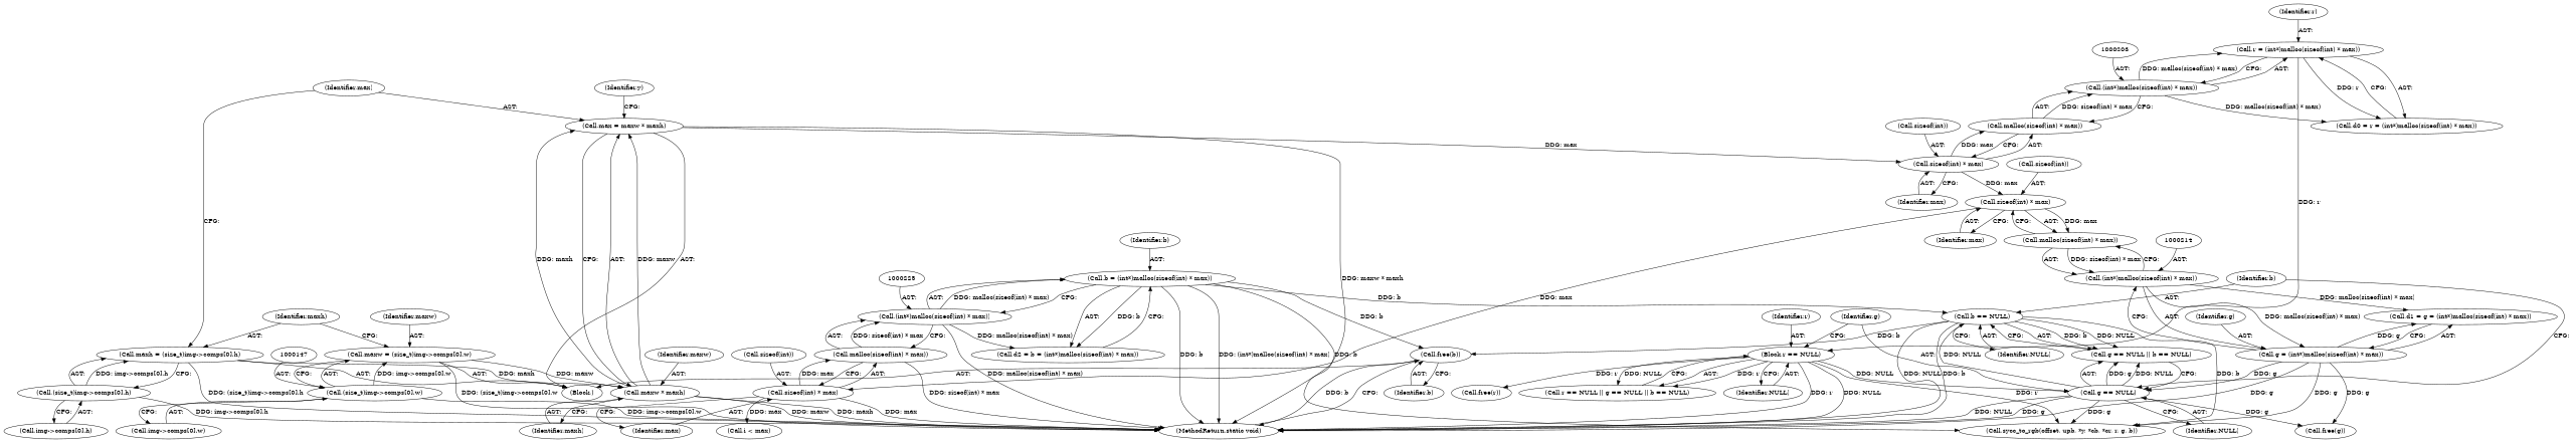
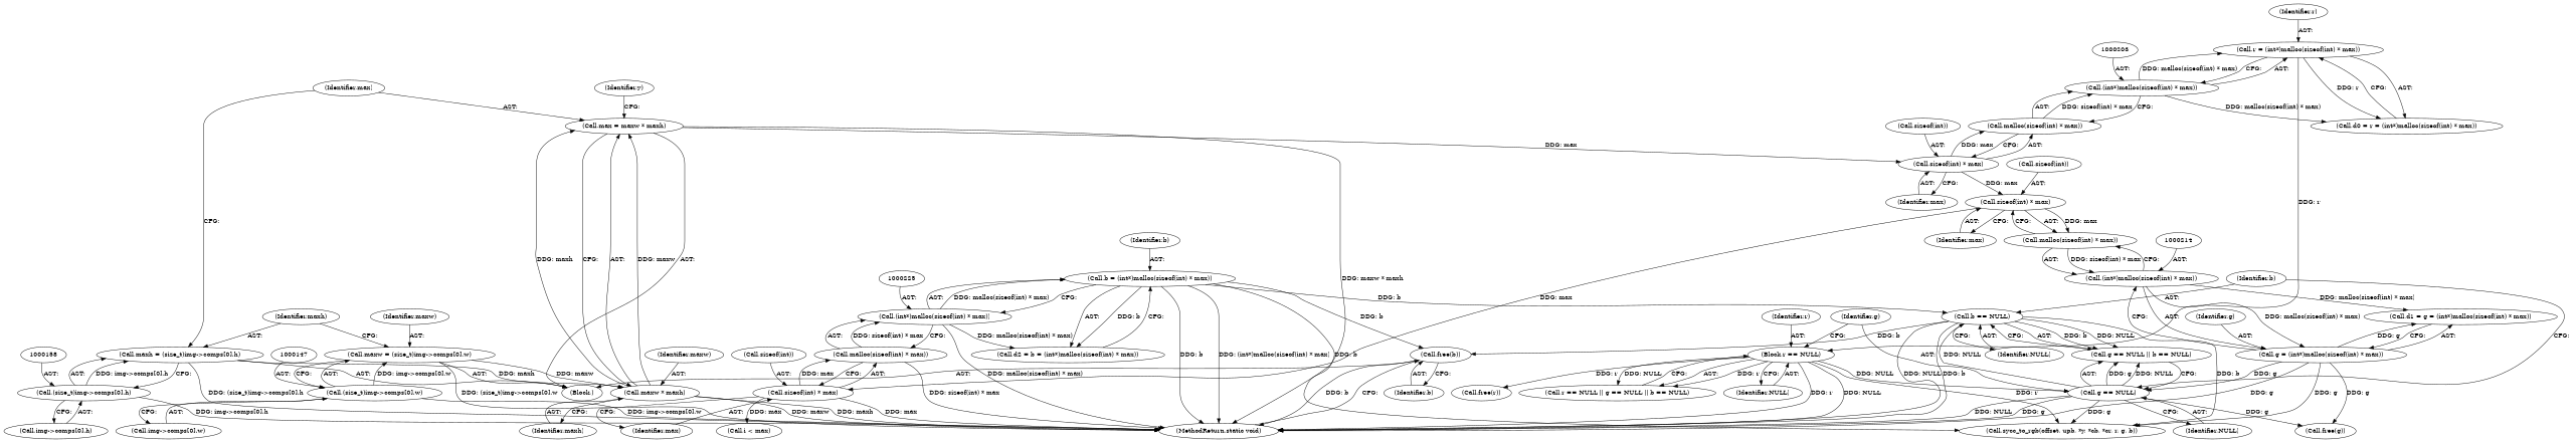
  digraph {
    n1 [label="(Call,free(b))"]
    n2 [label="(MethodReturn,static void)"]
    n3 [label="(Identifier,b)"]
    n4 [label="(Block,)"]
    n5 [label="(Call,b = (int*)malloc(sizeof(int) * max))"]
    n6 [label="(Call,(int*)malloc(sizeof(int) * max))"]
    n7 [label="(Call,b == NULL)"]
    n8 [label="(Call,d2 = b = (int*)malloc(sizeof(int) * max))"]
    n9 [label="(Call,sycc_to_rgb(offset, upb, *y, *cb, *cr, r, g, b))"]
    n10 [label="(Call,malloc(sizeof(int) * max))"]
    n11 [label="(Identifier,NULL)"]
    n12 [label="(Call,g == NULL || b == NULL)"]
    n13 [label="(Call,sizeof(int) * max)"]
    n14 [label="(Call,i < max)"]
    n15 [label="(Identifier,max)"]
    n16 [label="(Call,sizeof(int) * max)"]
    n17 [label="(Call,malloc(sizeof(int) * max))"]
    n18 [label="(Identifier,max)"]
    n19 [label="(Call,(int*)malloc(sizeof(int) * max))"]
    n20 [label="(Call,sizeof(int) * max)"]
    n21 [label="(Call,malloc(sizeof(int) * max))"]
    n22 [label="(Identifier,max)"]
    n23 [label="(Call,(int*)malloc(sizeof(int) * max))"]
    n24 [label="(Call,max = maxw * maxh)"]
    n25 [label="(Call,maxw * maxh)"]
    n26 [label="(Identifier,maxh)"]
    n27 [label="(Call,maxw = (size_t)img->comps[0].w)"]
    n28 [label="(Call,(size_t)img->comps[0].w)"]
    n29 [label="(Call,img->comps[0].w)"]
    n30 [label="(Call,maxh = (size_t)img->comps[0].h)"]
    n31 [label="(Call,(size_t)img->comps[0].h)"]
    n32 [label="(Call,img->comps[0].h)"]
    n33 [label="(Call,g == NULL)"]
    n34 [label="(Call,free(g))"]
    n35 [label="(Identifier,NULL)"]
    n36 [label="(Call,g = (int*)malloc(sizeof(int) * max))"]
    n37 [label="(Call,d1 = g = (int*)malloc(sizeof(int) * max))"]
    n38 [label="(Block,r == NULL)"]
    n39 [label="(Call,r == NULL || g == NULL || b == NULL)"]
    n40 [label="(Identifier,NULL)"]
    n41 [label="(Call,free(r))"]
    n42 [label="(Call,r = (int*)malloc(sizeof(int) * max))"]
    n43 [label="(Call,d0 = r = (int*)malloc(sizeof(int) * max))"]
    n44 [label="(Identifier,maxw)"]
    n45 [label="(Identifier,y)"]
    n46 [label="(Identifier,b)"]
    n47 [label="(Identifier,g)"]
    n48 [label="(Identifier,r)"]
    n49 [label="(Call,sizeof(int))"]
    n50 [label="(Identifier,max)"]
    n51 [label="(Identifier,b)"]
    n52 [label="(Identifier,maxw)"]
    n53 [label="(Identifier,g)"]
    n54 [label="(Identifier,maxh)"]
    n55 [label="(Identifier,r)"]
    n56 [label="(Call,sizeof(int))"]
    n57 [label="(Call,sizeof(int))"]
    1000225
    1000147
+   1000158
    1000214
    1000203
    n1 -> n2 [label="DDG: b"]
    n1 -> n3 [label="CFG: "]
    n1 -> n4 [label="AST: "]
    n2 -> n1 [label="CFG: "]
    n3 -> n1 [label="AST: "]
    n5 -> n1 [label="DDG: b"]
    n5 -> n2 [label="DDG: b"]
    n5 -> n2 [label="DDG: (int*)malloc(sizeof(int) * max)"]
    n5 -> n6 [label="CFG: "]
    n5 -> n7 [label="DDG: b"]
    n5 -> n8 [label="AST: "]
    n5 -> n8 [label="DDG: b"]
    n5 -> n9 [label="DDG: b"]
    n6 -> n2 [label="DDG: malloc(sizeof(int) * max)"]
    n6 -> n5 [label="AST: "]
    n6 -> n5 [label="DDG: malloc(sizeof(int) * max)"]
    n6 -> n8 [label="DDG: malloc(sizeof(int) * max)"]
    n6 -> n10 [label="CFG: "]
    n7 -> n1 [label="DDG: b"]
    n7 -> n2 [label="DDG: NULL"]
    n7 -> n2 [label="DDG: b"]
    n7 -> n9 [label="DDG: b"]
    n7 -> n11 [label="CFG: "]
    n7 -> n12 [label="AST: "]
    n7 -> n12 [label="DDG: b"]
    n7 -> n12 [label="DDG: NULL"]
    n8 -> n5 [label="CFG: "]
    n10 -> n2 [label="DDG: sizeof(int) * max"]
    n10 -> n6 [label="AST: "]
    n10 -> n6 [label="DDG: sizeof(int) * max"]
    n10 -> n13 [label="CFG: "]
    n11 -> n7 [label="AST: "]
    n12 -> n7 [label="CFG: "]
    n12 -> n33 [label="CFG: "]
    n13 -> n2 [label="DDG: max"]
    n13 -> n10 [label="AST: "]
    n13 -> n10 [label="DDG: max"]
    n13 -> n14 [label="DDG: max"]
    n13 -> n15 [label="CFG: "]
    n15 -> n13 [label="AST: "]
    n16 -> n13 [label="DDG: max"]
    n16 -> n17 [label="AST: "]
    n16 -> n17 [label="DDG: max"]
    n16 -> n18 [label="CFG: "]
    n17 -> n16 [label="CFG: "]
    n17 -> n19 [label="AST: "]
    n17 -> n19 [label="DDG: sizeof(int) * max"]
    n18 -> n16 [label="AST: "]
    n19 -> n17 [label="CFG: "]
    n19 -> n36 [label="AST: "]
    n19 -> n36 [label="DDG: malloc(sizeof(int) * max)"]
    n19 -> n37 [label="DDG: malloc(sizeof(int) * max)"]
    n20 -> n16 [label="DDG: max"]
    n20 -> n21 [label="AST: "]
    n20 -> n21 [label="DDG: max"]
    n20 -> n22 [label="CFG: "]
    n21 -> n20 [label="CFG: "]
    n21 -> n23 [label="AST: "]
    n21 -> n23 [label="DDG: sizeof(int) * max"]
    n22 -> n20 [label="AST: "]
    n23 -> n21 [label="CFG: "]
    n23 -> n42 [label="AST: "]
    n23 -> n42 [label="DDG: malloc(sizeof(int) * max)"]
    n23 -> n43 [label="DDG: malloc(sizeof(int) * max)"]
    n24 -> n2 [label="DDG: maxw * maxh"]
    n24 -> n4 [label="AST: "]
    n24 -> n20 [label="DDG: max"]
    n24 -> n25 [label="CFG: "]
    n25 -> n2 [label="DDG: maxw"]
    n25 -> n2 [label="DDG: maxh"]
    n25 -> n24 [label="AST: "]
    n25 -> n24 [label="DDG: maxw"]
    n25 -> n24 [label="DDG: maxh"]
    n25 -> n26 [label="CFG: "]
    n26 -> n25 [label="AST: "]
    n27 -> n2 [label="DDG: (size_t)img->comps[0].w"]
    n27 -> n4 [label="AST: "]
    n27 -> n25 [label="DDG: maxw"]
    n27 -> n28 [label="CFG: "]
    n28 -> n2 [label="DDG: img->comps[0].w"]
    n28 -> n27 [label="AST: "]
    n28 -> n27 [label="DDG: img->comps[0].w"]
    n28 -> n29 [label="CFG: "]
    n29 -> n28 [label="AST: "]
    n30 -> n2 [label="DDG: (size_t)img->comps[0].h"]
    n30 -> n4 [label="AST: "]
    n30 -> n25 [label="DDG: maxh"]
    n30 -> n31 [label="CFG: "]
    n31 -> n2 [label="DDG: img->comps[0].h"]
    n31 -> n30 [label="AST: "]
    n31 -> n30 [label="DDG: img->comps[0].h"]
    n31 -> n32 [label="CFG: "]
    n32 -> n31 [label="AST: "]
    n33 -> n2 [label="DDG: NULL"]
    n33 -> n2 [label="DDG: g"]
    n33 -> n7 [label="DDG: NULL"]
    n33 -> n9 [label="DDG: g"]
    n33 -> n12 [label="AST: "]
    n33 -> n12 [label="DDG: g"]
    n33 -> n12 [label="DDG: NULL"]
    n33 -> n34 [label="DDG: g"]
    n33 -> n35 [label="CFG: "]
    n35 -> n33 [label="AST: "]
    n36 -> n2 [label="DDG: g"]
    n36 -> n9 [label="DDG: g"]
    n36 -> n19 [label="CFG: "]
    n36 -> n33 [label="DDG: g"]
    n36 -> n34 [label="DDG: g"]
    n36 -> n37 [label="AST: "]
    n36 -> n37 [label="DDG: g"]
    n37 -> n36 [label="CFG: "]
    n38 -> n2 [label="DDG: NULL"]
    n38 -> n2 [label="DDG: r"]
    n38 -> n9 [label="DDG: r"]
    n38 -> n33 [label="DDG: NULL"]
    n38 -> n39 [label="AST: "]
    n38 -> n39 [label="DDG: r"]
    n38 -> n39 [label="DDG: NULL"]
    n38 -> n40 [label="CFG: "]
    n38 -> n41 [label="DDG: r"]
    n39 -> n38 [label="CFG: "]
    n40 -> n38 [label="AST: "]
    n42 -> n23 [label="CFG: "]
    n42 -> n38 [label="DDG: r"]
    n42 -> n43 [label="AST: "]
    n42 -> n43 [label="DDG: r"]
    n43 -> n42 [label="CFG: "]
    n44 -> n27 [label="AST: "]
    n45 -> n24 [label="CFG: "]
    n46 -> n7 [label="AST: "]
    n46 -> n33 [label="CFG: "]
    n47 -> n36 [label="AST: "]
    n48 -> n38 [label="AST: "]
    n49 -> n20 [label="AST: "]
    n50 -> n24 [label="AST: "]
    n50 -> n30 [label="CFG: "]
    n51 -> n5 [label="AST: "]
    n52 -> n25 [label="AST: "]
    n53 -> n33 [label="AST: "]
    n53 -> n38 [label="CFG: "]
    n54 -> n27 [label="CFG: "]
    n54 -> n30 [label="AST: "]
    n55 -> n42 [label="AST: "]
    n56 -> n16 [label="AST: "]
    n57 -> n13 [label="AST: "]
    1000225 -> n6 [label="AST: "]
    1000147 -> n28 [label="AST: "]
+   1000158 -> n31 [label="AST: "]
    1000214 -> n19 [label="AST: "]
    1000203 -> n23 [label="AST: "]
  }
